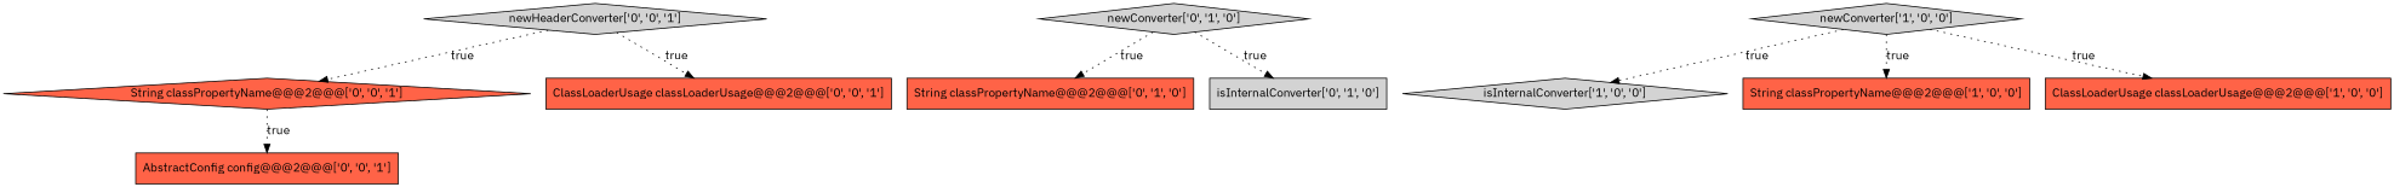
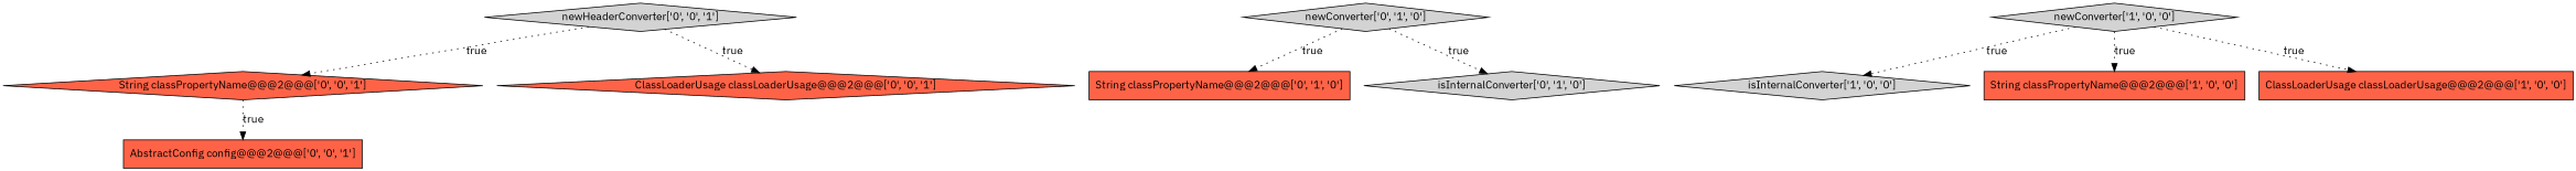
  digraph {
    fontname="IBM Plex Sans"
    node [fillcolor=tomato fontname="IBM Plex Sans" shape=diamond style=filled]
    edge [fontname="IBM Plex Sans" style=dotted]
    n1 [label="AbstractConfig config@@@2@@@['0', '0', '1']" shape=box]
    n2 [label="String classPropertyName@@@2@@@['0', '1', '0']" shape=box]
-   n3 [fillcolor=lightgray label="isInternalConverter['0', '1', '0']" shape=box]
+   n3 [fillcolor=lightgray label="isInternalConverter['0', '1', '0']"]
    n4 [fillcolor=lightgray label="isInternalConverter['1', '0', '0']"]
    n5 [label="String classPropertyName@@@2@@@['0', '0', '1']"]
    n6 [fillcolor=lightgray label="newConverter['0', '1', '0']"]
    n7 [label="String classPropertyName@@@2@@@['1', '0', '0']" shape=box]
    n8 [label="ClassLoaderUsage classLoaderUsage@@@2@@@['1', '0', '0']" shape=box]
-   n9 [label="ClassLoaderUsage classLoaderUsage@@@2@@@['0', '0', '1']" shape=box]
+   n9 [label="ClassLoaderUsage classLoaderUsage@@@2@@@['0', '0', '1']"]
    n10 [fillcolor=lightgray label="newHeaderConverter['0', '0', '1']"]
    n11 [fillcolor=lightgray label="newConverter['1', '0', '0']"]
    n5 -> n1 [label=true]
    n6 -> n2 [label=true]
    n6 -> n3 [label=true]
    n10 -> n5 [label=true]
    n10 -> n9 [label=true]
    n11 -> n4 [label=true]
    n11 -> n7 [label=true]
    n11 -> n8 [label=true]
  }
